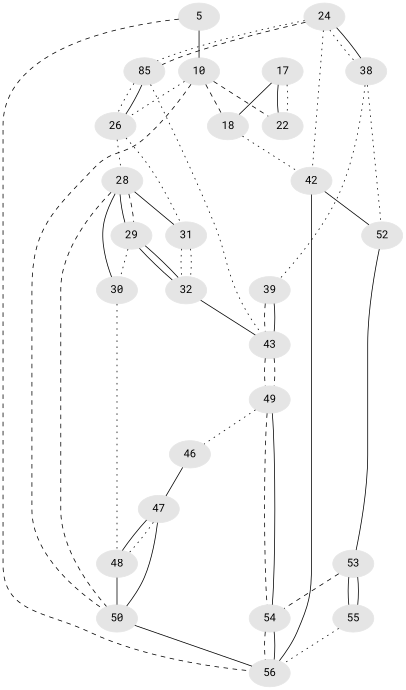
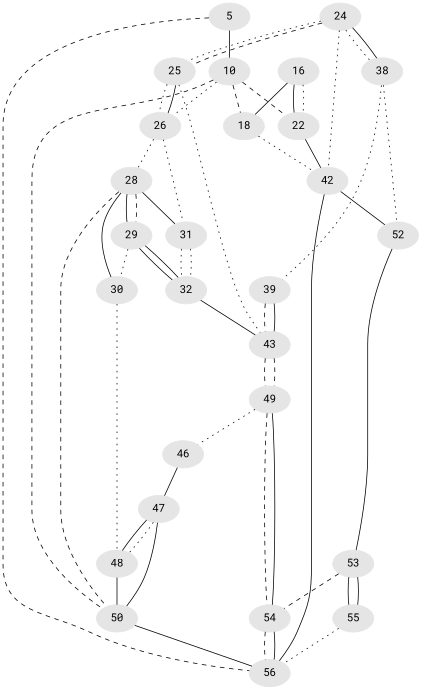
  graph {
    fontname="Roboto Mono"
    node [color=gray90 fontname="Roboto Mono" style=filled]
    edge [fontname="Roboto Mono" style=solid]
    5 [super="+1+2"]
    10 [super="+8"]
    56 [super="+40"]
    18 [super="+16"]
    22 [super="+15+14"]
    26 [super="+11+12+13"]
    50 [super="+19+49"]
    42 [super="+33+23+41"]
    28 [super="+21"]
    31 [super="+27"]
-   17
+   17 [label=16]
    52 [super="+51"]
    24
-   25 [label=85]
+   25
    38
    43 [super="+35+34"]
    39
    n18 [label=49]
    29
    30
    32
    48 [super="+37+36"]
    53
    46 [super="+45"]
    54
    47
    55
    5 -- 10 [weight=2]
    5 -- 56 [style=dashed]
    10 -- 18 [style=dashed]
    10 -- 22 [style=dashed weight=2]
    10 -- 26 [style=dotted weight=2]
    10 -- 50 [style=dashed]
    18 -- 42 [style=dotted]
+   22 -- 42
    26 -- 28 [style=dotted]
    26 -- 31 [style=dotted weight=2]
    50 -- 56
    42 -- 56
    42 -- 52 [weight=2]
    28 -- 50 [style=dashed]
    28 -- 31
    28 -- 29
    28 -- 29 [style=dashed]
    28 -- 30
    31 -- 32 [style=dotted]
    31 -- 32 [style=dotted]
    17 -- 18
    17 -- 22 [weight=2]
    17 -- 22 [style=dotted]
    52 -- 53
    24 -- 42 [style=dotted]
    24 -- 25 [style=dotted]
    24 -- 25 [style=dashed]
    24 -- 38 [style=dotted]
    24 -- 38
    25 -- 26 [style=dotted]
    25 -- 26
    25 -- 43 [style=dotted]
    38 -- 52 [style=dotted]
    38 -- 39 [style=dotted]
    43 -- n18 [style=dashed]
    43 -- n18 [style=dashed]
    39 -- 43 [style=dashed weight=2]
    39 -- 43
    n18 -- 46 [style=dotted]
    n18 -- 54 [style=dashed]
    n18 -- 54
    29 -- 30 [style=dotted]
    29 -- 32
    29 -- 32
    30 -- 48 [style=dotted]
    32 -- 43
    48 -- 50 [weight=2]
    53 -- 54 [style=dashed]
    53 -- 55
    53 -- 55
    46 -- 47
    54 -- 56 [style=dashed]
    54 -- 56
    47 -- 50 [weight=2]
    47 -- 48 [weight=2]
    47 -- 48 [style=dotted]
    55 -- 56 [style=dotted weight=2]
  }
